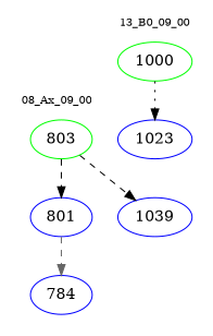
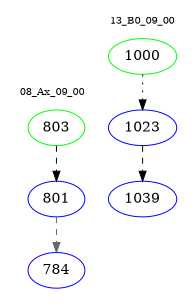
  digraph {
    node [color=blue]
    edge [color=black style=dashed]
    n1 [color=green label=803]
    n2 [label=801]
    n3 [label=784]
    n4 [color=green label=1000]
    n5 [label=1023]
    n6 [label=1039]
    subgraph cluster_1 {
      color=white
      fontsize=10
      label="08_Ax_09_00"
      n1
      n2
      n3
    }
    subgraph cluster_2 {
      color=white
      fontsize=10
      label="13_B0_09_00"
      n4
      n5
      n6
    }
    n1 -> n2
    n2 -> n3 [color=gray40]
    n4 -> n5 [style=dotted]
-   n1 -> n6
+   n5 -> n6
  }
